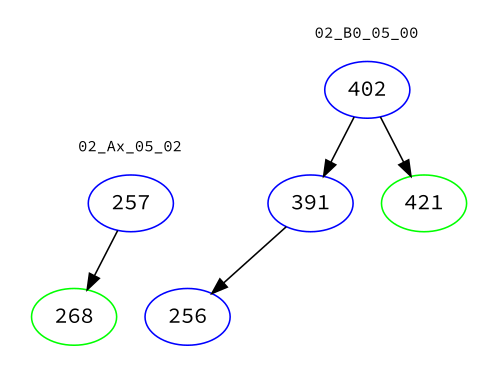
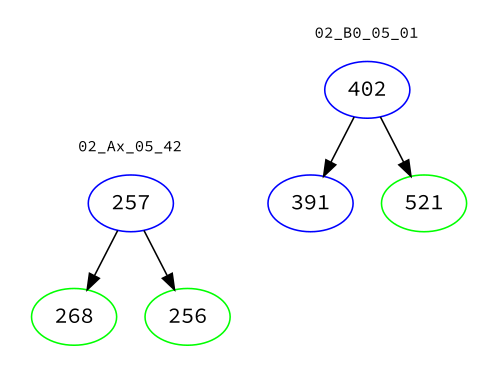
  digraph {
    fontname="Source Code Pro"
    node [color=blue fontname="Source Code Pro"]
    edge [color=black fontname="Source Code Pro"]
    n1 [label=257]
-   n2 [label=256]
+   n2 [color=green label=256]
    n3 [color=green label=268]
    n4 [label=402]
    n5 [label=391]
-   n6 [color=green label=421]
+   n6 [color=green label=521]
    subgraph cluster_1 {
      color=white
      fontsize=10
-     label="02_Ax_05_02"
+     label="02_Ax_05_42"
      n1
      n2
      n3
    }
    subgraph cluster_2 {
      color=white
      fontsize=10
-     label="02_B0_05_00"
+     label="02_B0_05_01"
      n4
      n5
      n6
    }
-   n5 -> n2
+   n1 -> n2
    n1 -> n3
    n4 -> n5
    n4 -> n6
  }
